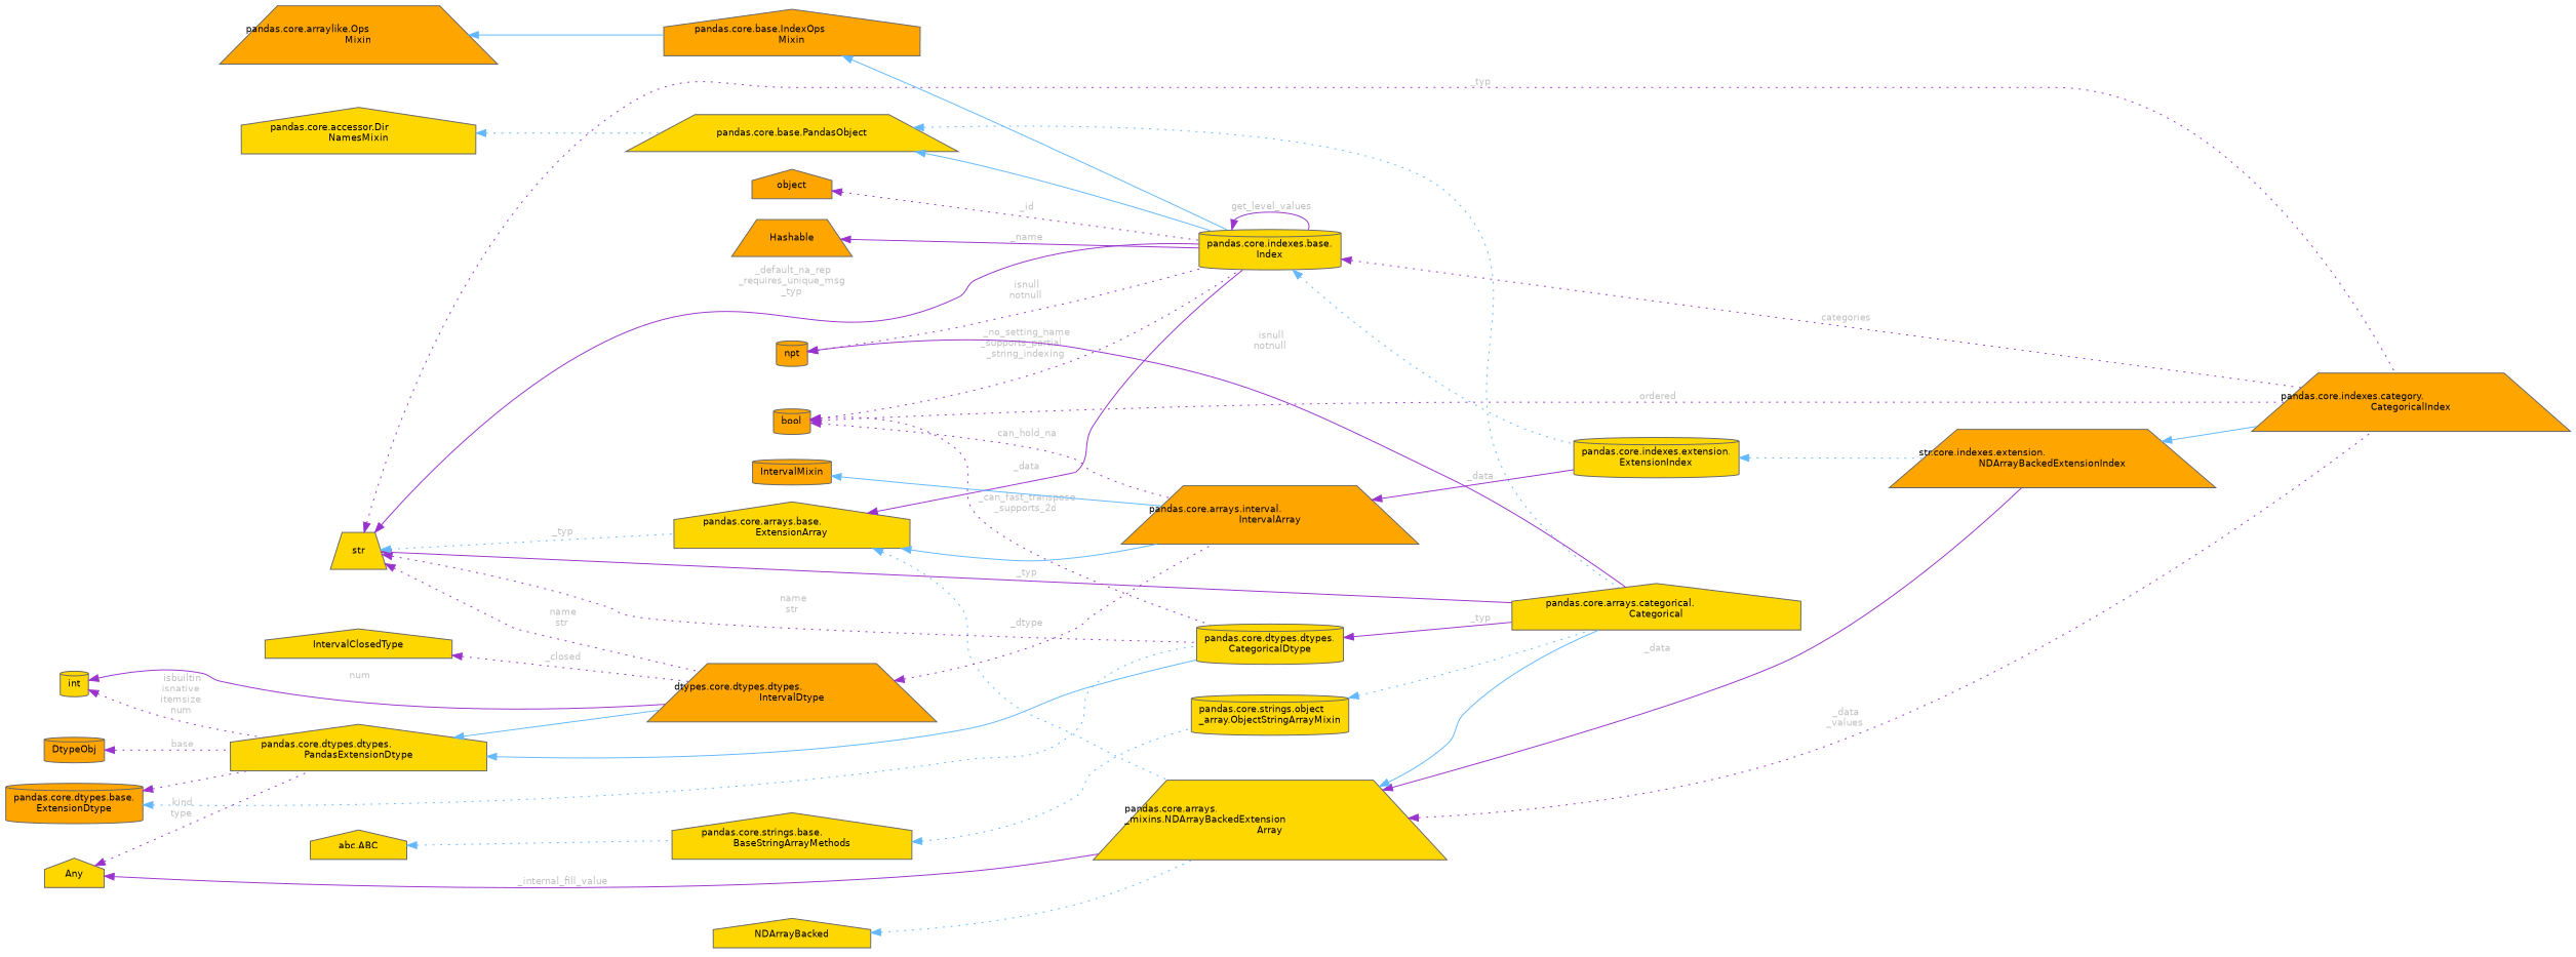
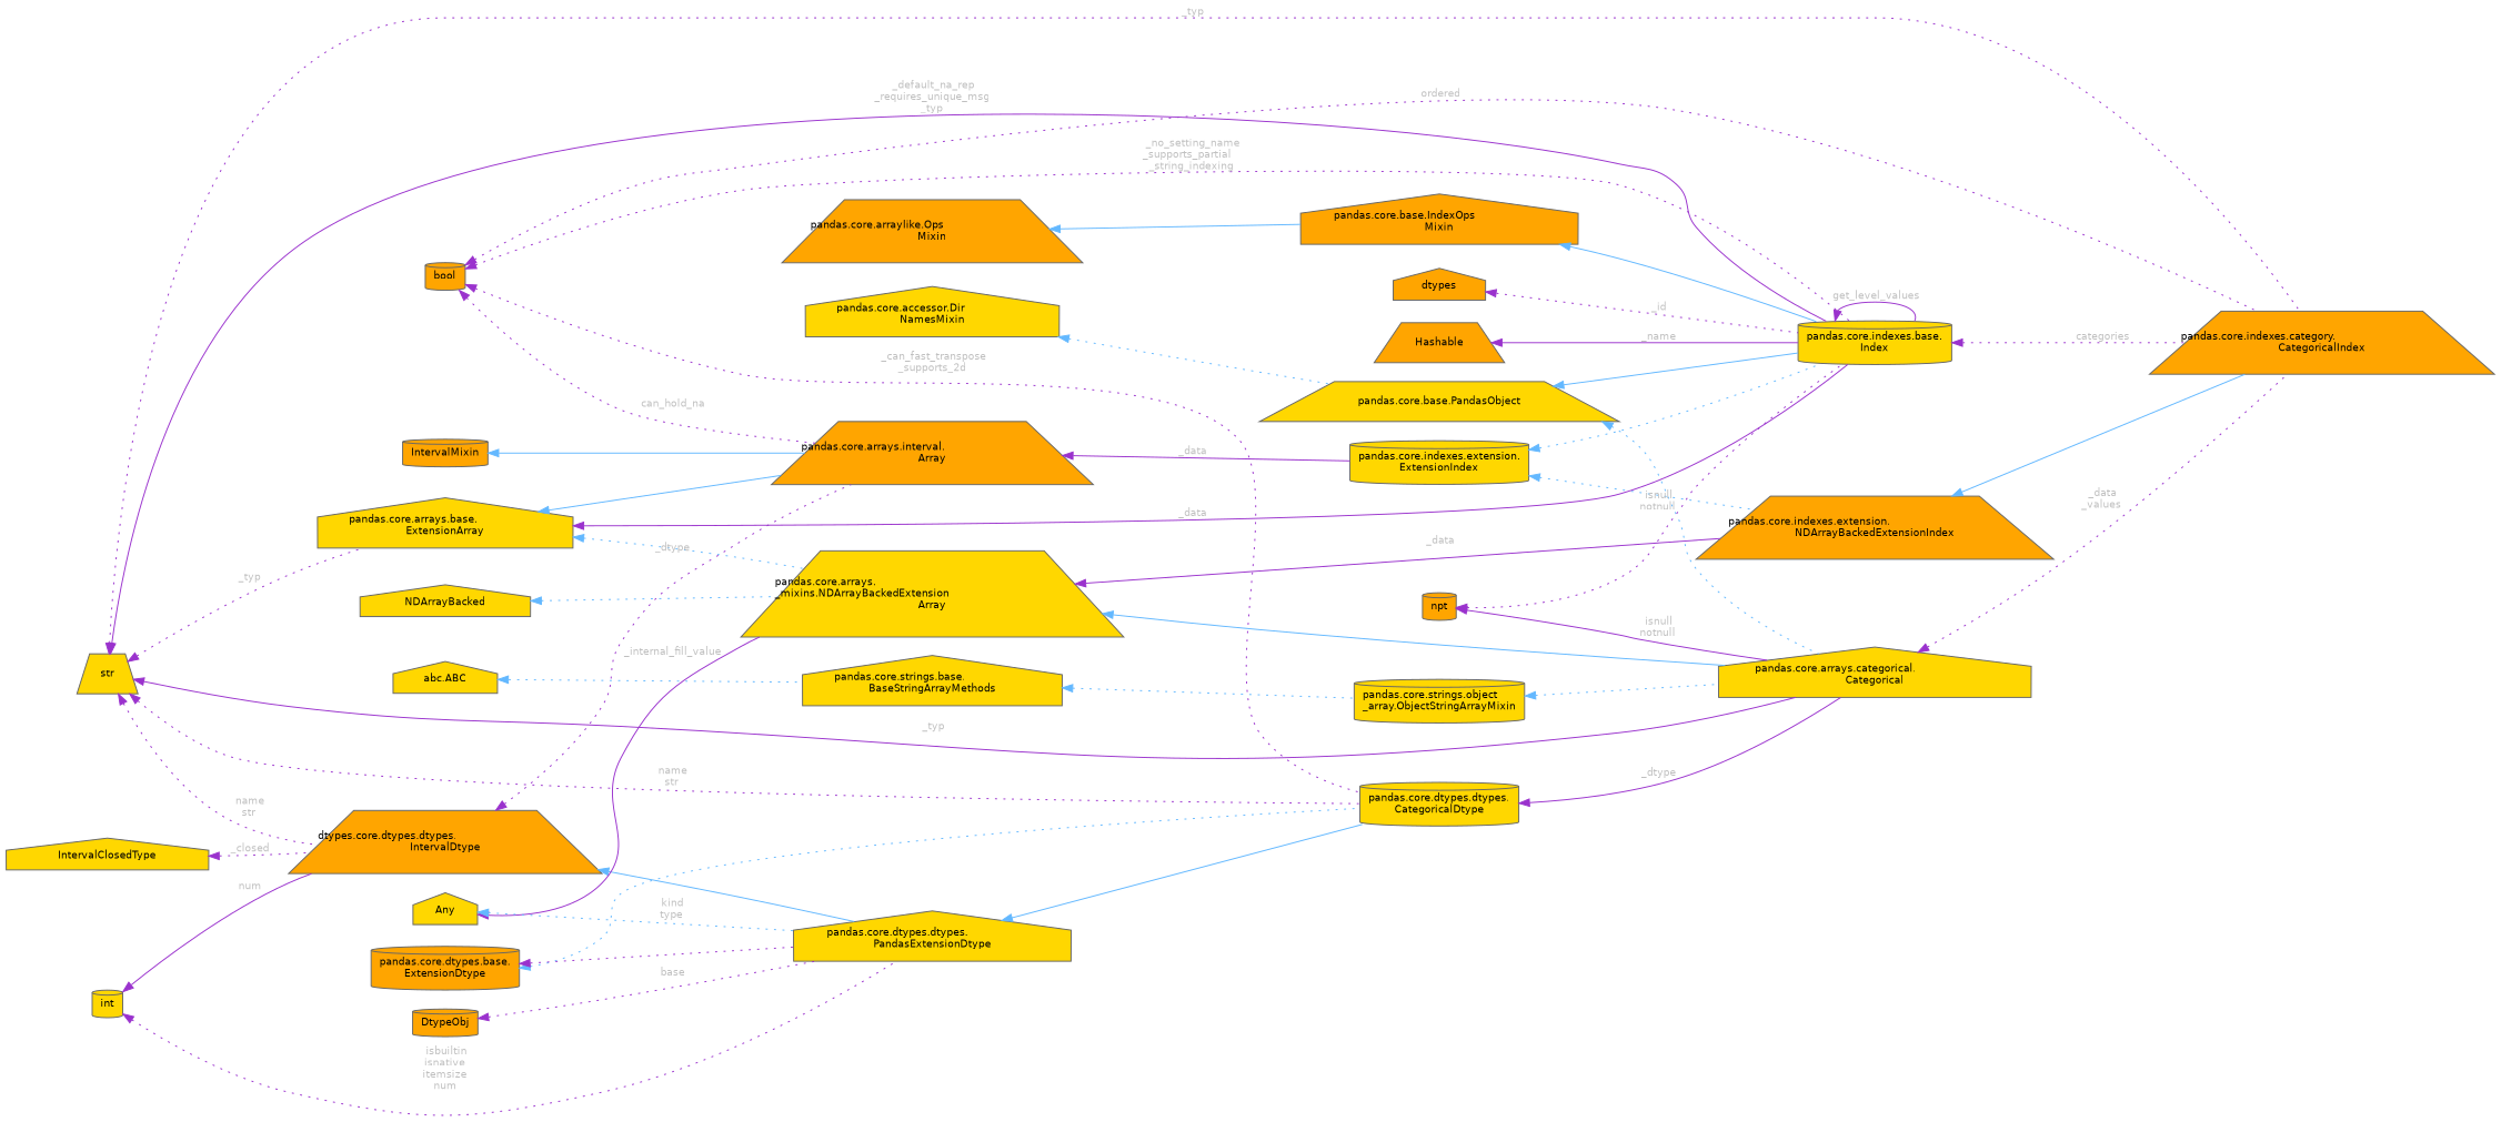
  digraph {
    rankdir=LR
    node [color=gray40 fillcolor=gold fontname=Helvetica fontsize=10 shape=house style=filled]
    edge [color=darkorchid3 dir=back fontname=Helvetica fontsize=10 labelfontname=Helvetica labelfontsize=10 style=dotted fontcolor=grey]
    n1 [fillcolor=orange fontcolor=black height=0.2 label="pandas.core.indexes.category.\lCategoricalIndex" shape=trapezium width=0.4]
-   n2 [fillcolor=orange height=0.2 label="str.core.indexes.extension.\lNDArrayBackedExtensionIndex" shape=trapezium width=0.4]
+   n2 [fillcolor=orange height=0.2 label="pandas.core.indexes.extension.\lNDArrayBackedExtensionIndex" shape=trapezium width=0.4]
    n3 [height=0.2 label="pandas.core.indexes.extension.\lExtensionIndex" shape=cylinder width=0.4]
    n4 [height=0.2 label="pandas.core.indexes.base.\lIndex" shape=cylinder width=0.4]
    n5 [fillcolor=orange height=0.2 label="pandas.core.base.IndexOps\lMixin" width=0.4]
    n6 [fillcolor=orange height=0.2 label="pandas.core.arraylike.Ops\lMixin" shape=trapezium width=0.4]
    n7 [height=0.2 label="pandas.core.base.PandasObject" shape=trapezium width=0.4]
    n8 [height=0.2 label="pandas.core.arrays.categorical.\lCategorical" width=0.4]
    n9 [height=0.2 label="pandas.core.accessor.Dir\lNamesMixin" width=0.4]
    n10 [height=0.2 label=str shape=trapezium width=0.4]
    n11 [height=0.2 label="pandas.core.arrays.base.\lExtensionArray" width=0.4]
    n12 [fillcolor=orange height=0.2 label="dtypes.core.dtypes.dtypes.\lIntervalDtype" shape=trapezium width=0.4]
    n13 [height=0.2 label="pandas.core.dtypes.dtypes.\lCategoricalDtype" shape=cylinder width=0.4]
-   n14 [fillcolor=orange height=0.2 label="pandas.core.arrays.interval.\lIntervalArray" shape=trapezium width=0.4]
+   n14 [fillcolor=orange height=0.2 label="pandas.core.arrays.interval.\lArray" shape=trapezium width=0.4]
    n15 [height=0.2 label="pandas.core.arrays.\l_mixins.NDArrayBackedExtension\lArray" shape=trapezium width=0.4]
-   n16 [fillcolor=orange height=0.2 label=object width=0.4]
+   n16 [fillcolor=orange height=0.2 label=dtypes width=0.4]
    n17 [fillcolor=orange height=0.2 label=Hashable shape=trapezium width=0.4]
    n18 [fillcolor=orange height=0.2 label=bool shape=cylinder width=0.4]
    n19 [fillcolor=orange height=0.2 label=npt shape=cylinder width=0.4]
    n20 [fillcolor=orange height=0.2 label=IntervalMixin shape=cylinder width=0.4]
    n21 [height=0.2 label="pandas.core.dtypes.dtypes.\lPandasExtensionDtype" width=0.4]
    n22 [fillcolor=orange height=0.2 label="pandas.core.dtypes.base.\lExtensionDtype" shape=cylinder width=0.4]
    n23 [height=0.2 label=Any width=0.4]
    n24 [height=0.2 label=int shape=cylinder width=0.4]
    n25 [fillcolor=orange height=0.2 label=DtypeObj shape=cylinder width=0.4]
    n26 [height=0.2 label=IntervalClosedType width=0.4]
    n27 [height=0.2 label=NDArrayBacked width=0.4]
    n28 [height=0.2 label="pandas.core.strings.object\l_array.ObjectStringArrayMixin" shape=cylinder width=0.4]
    n29 [height=0.2 label="pandas.core.strings.base.\lBaseStringArrayMethods" width=0.4]
    n30 [height=0.2 label="abc.ABC" width=0.4]
    n2 -> n1 [color=steelblue1 style=solid fontcolor=""]
    n3 -> n2 [color=steelblue1 fontcolor=""]
    n4 -> n1 [label=" categories"]
-   n4 -> n3 [color=steelblue1 fontcolor=""]
+   n3 -> n4 [color=steelblue1 fontcolor=""]
    n4 -> n4 [label=" get_level_values" style=solid]
    n5 -> n4 [color=steelblue1 style=solid fontcolor=""]
    n6 -> n5 [color=steelblue1 style=solid fontcolor=""]
    n7 -> n4 [color=steelblue1 style=solid fontcolor=""]
    n7 -> n8 [color=steelblue1 fontcolor=""]
-   n15 -> n1 [label=" _data\n_values"]
+   n8 -> n1 [label=" _data\n_values"]
    n9 -> n7 [color=steelblue1 fontcolor=""]
    n10 -> n1 [label=" _typ"]
    n10 -> n4 [label=" _default_na_rep\n_requires_unique_msg\n_typ" style=solid]
    n10 -> n8 [label=" _typ" style=solid]
-   n10 -> n11 [color=steelblue1 label=" _typ"]
+   n10 -> n11 [label=" _typ"]
    n10 -> n12 [label=" name\nstr"]
    n10 -> n13 [label=" name\nstr"]
    n11 -> n4 [label=" _data" style=solid]
    n11 -> n14 [color=steelblue1 style=solid fontcolor=""]
    n11 -> n15 [color=steelblue1 fontcolor=""]
    n12 -> n14 [label=" _dtype"]
-   n13 -> n8 [label=" _typ" style=solid]
+   n13 -> n8 [label=" _dtype" style=solid]
    n14 -> n3 [label=" _data" style=solid]
    n15 -> n2 [label=" _data" style=solid]
    n15 -> n8 [color=steelblue1 style=solid fontcolor=""]
    n16 -> n4 [label=" _id"]
    n17 -> n4 [label=" _name" style=solid]
    n18 -> n1 [label=" ordered"]
    n18 -> n4 [label=" _no_setting_name\n_supports_partial\l_string_indexing"]
    n18 -> n13 [label=" _can_fast_transpose\n_supports_2d"]
    n18 -> n14 [label=" can_hold_na"]
    n19 -> n4 [label=" isnull\nnotnull"]
    n19 -> n8 [label=" isnull\nnotnull" style=solid]
    n20 -> n14 [color=steelblue1 style=solid fontcolor=""]
-   n21 -> n12 [color=steelblue1 style=solid fontcolor=""]
+   n12 -> n21 [color=steelblue1 style=solid fontcolor=""]
    n21 -> n13 [color=steelblue1 style=solid fontcolor=""]
    n22 -> n13 [color=steelblue1 fontcolor=""]
    n22 -> n21 [fontcolor=""]
    n23 -> n15 [label=" _internal_fill_value" style=solid]
-   n23 -> n21 [label=" kind\ntype"]
+   n23 -> n21 [color=steelblue1 label=" kind\ntype"]
    n24 -> n12 [label=" num" style=solid]
    n24 -> n21 [label=" isbuiltin\nisnative\nitemsize\nnum"]
    n25 -> n21 [label=" base"]
    n26 -> n12 [label=" _closed"]
    n27 -> n15 [color=steelblue1 fontcolor=""]
    n28 -> n8 [color=steelblue1 fontcolor=""]
    n29 -> n28 [color=steelblue1 fontcolor=""]
    n30 -> n29 [color=steelblue1 fontcolor=""]
  }
